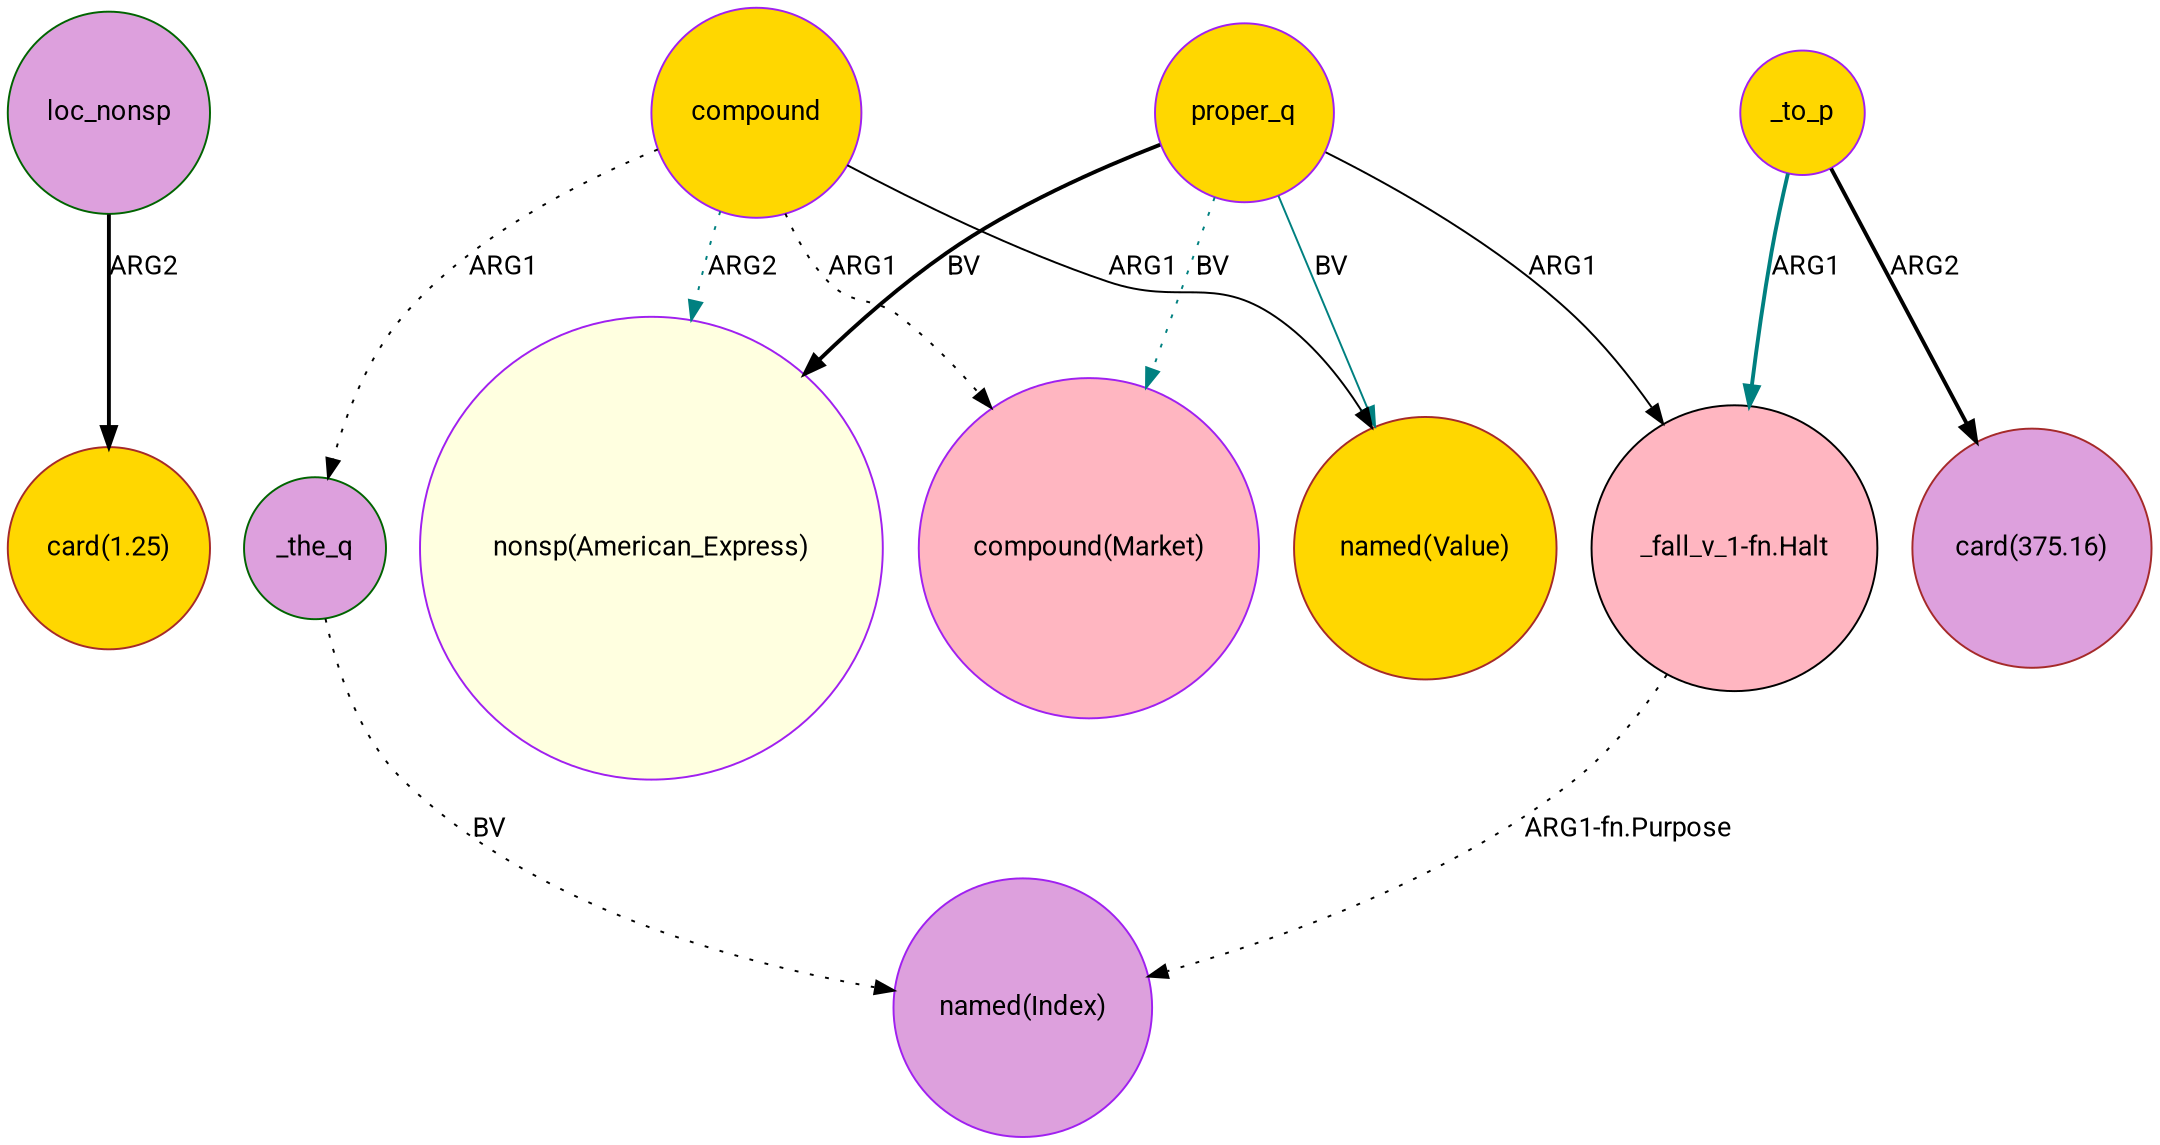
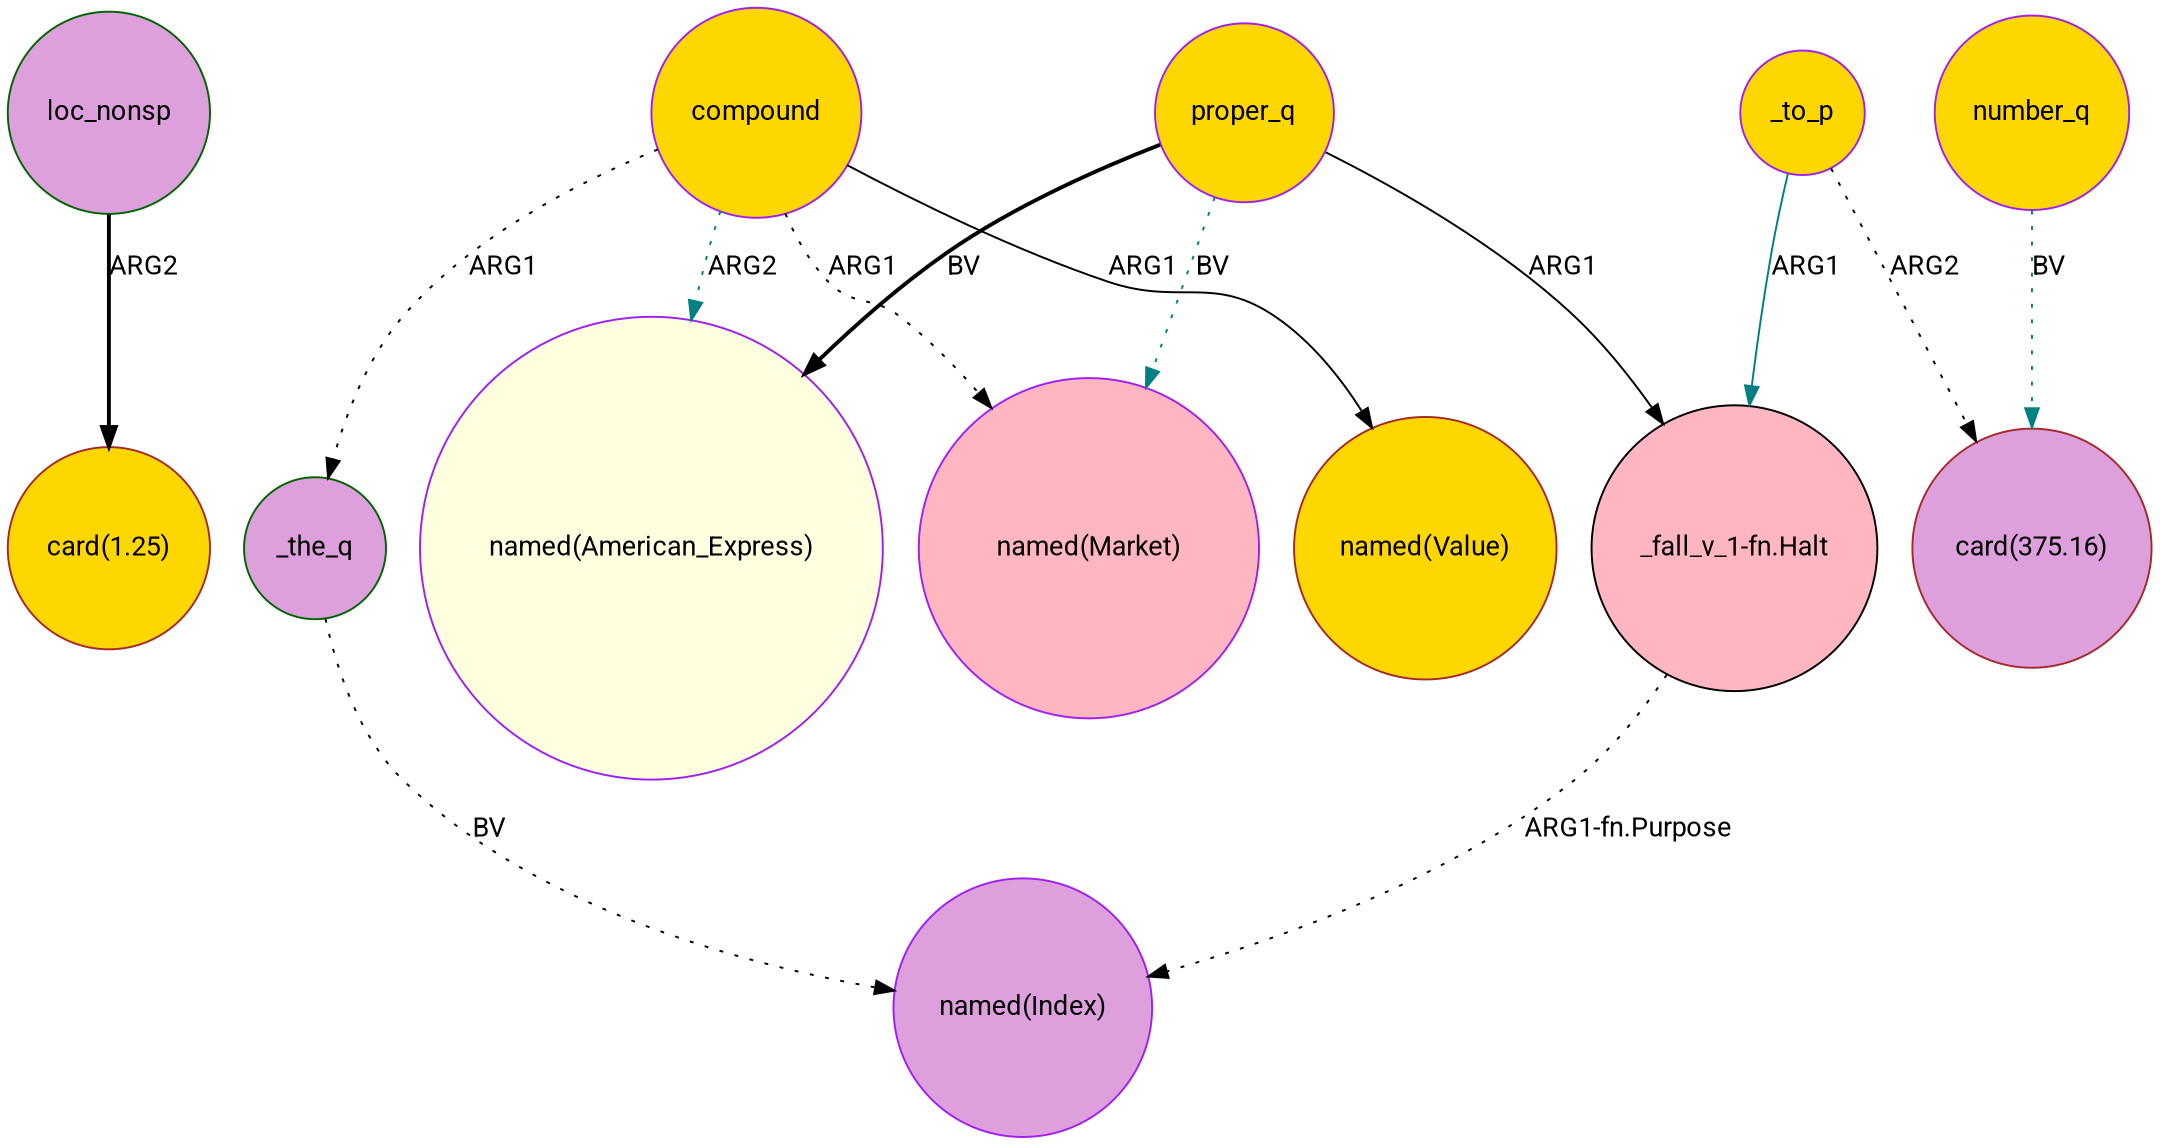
  digraph {
    fontname=Roboto
    node [color=purple fillcolor=gold fontname=Roboto shape=circle style=filled]
    edge [color=black fontname=Roboto style=dotted]
    loc_nonsp [color=darkgreen fillcolor=plum]
    "card(1.25)" [color=brown]
    "_fall_v_1-fn.Halt" [color=black fillcolor=lightpink]
    "named(Index)" [fillcolor=plum]
    proper_q
-   "named(American_Express)" [fillcolor=lightyellow label="nonsp(American_Express)"]
-   "named(Market)" [fillcolor=lightpink label="compound(Market)"]
+   "named(American_Express)" [fillcolor=lightyellow]
+   "named(Market)" [fillcolor=lightpink]
    "named(Value)" [color=brown]
    "card(375.16)" [color=brown fillcolor=plum]
+   number_q
    compound
    _the_q [color=darkgreen fillcolor=plum]
    _to_p
    loc_nonsp -> "card(1.25)" [label=ARG2 style=bold]
    "_fall_v_1-fn.Halt" -> "named(Index)" [label="ARG1-fn.Purpose"]
    proper_q -> "_fall_v_1-fn.Halt" [label=ARG1 style=solid]
    proper_q -> "named(American_Express)" [label=BV style=bold]
    proper_q -> "named(Market)" [color=teal label=BV]
-   proper_q -> "named(Value)" [color=teal label=BV style=solid]
+   number_q -> "card(375.16)" [color=teal label=BV]
    compound -> "named(American_Express)" [color=teal label=ARG2]
    compound -> "named(Market)" [label=ARG1]
    compound -> "named(Value)" [label=ARG1 style=solid]
    compound -> _the_q [label=ARG1]
    _the_q -> "named(Index)" [label=BV]
-   _to_p -> "_fall_v_1-fn.Halt" [color=teal label=ARG1 style=bold]
-   _to_p -> "card(375.16)" [label=ARG2 style=bold]
+   _to_p -> "_fall_v_1-fn.Halt" [color=teal label=ARG1 style=solid]
+   _to_p -> "card(375.16)" [label=ARG2]
  }
